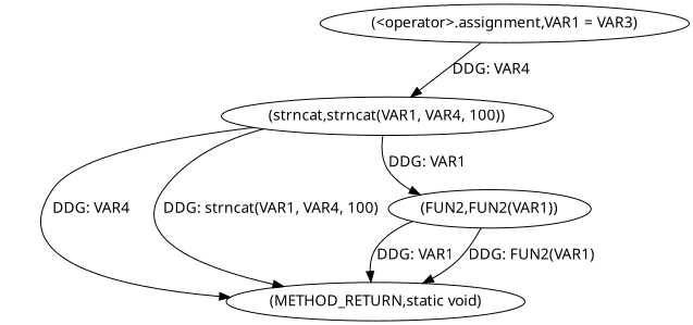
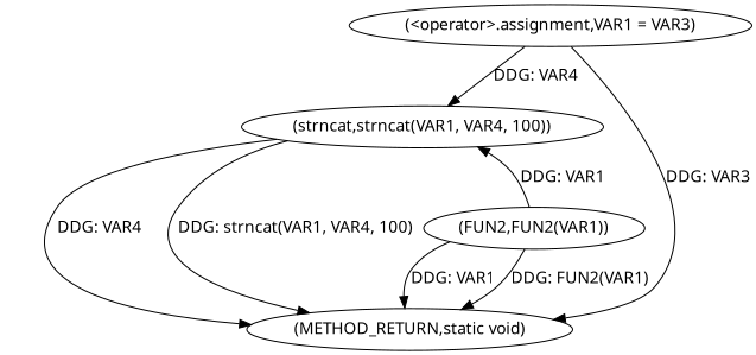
  digraph {
    fontname="Noto Sans"
    node [fontname="Noto Sans"]
    edge [fontname="Noto Sans"]
    n1 [label="(<operator>.assignment,VAR1 = VAR3)"]
    n2 [label="(strncat,strncat(VAR1, VAR4, 100))"]
    n3 [label="(METHOD_RETURN,static void)"]
    n4 [label="(FUN2,FUN2(VAR1))"]
    n1 -> n2 [label="DDG: VAR4"]
+   n1 -> n3 [label="DDG: VAR3"]
    n2 -> n3 [label="DDG: VAR4"]
    n2 -> n3 [label="DDG: strncat(VAR1, VAR4, 100)"]
-   n2 -> n4 [label="DDG: VAR1"]
+   n4 -> n2 [label="DDG: VAR1"]
    n4 -> n3 [label="DDG: VAR1"]
    n4 -> n3 [label="DDG: FUN2(VAR1)"]
  }
